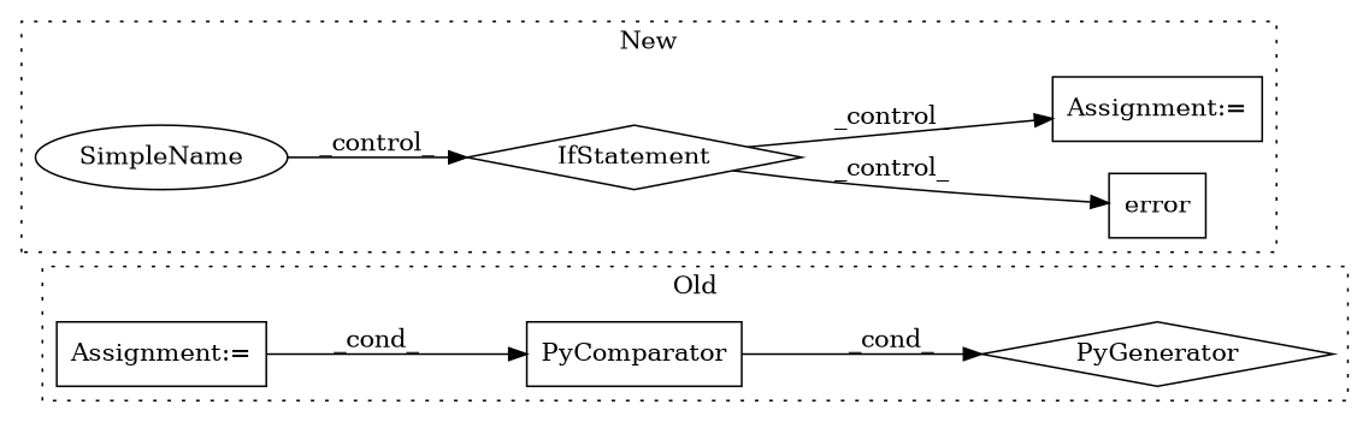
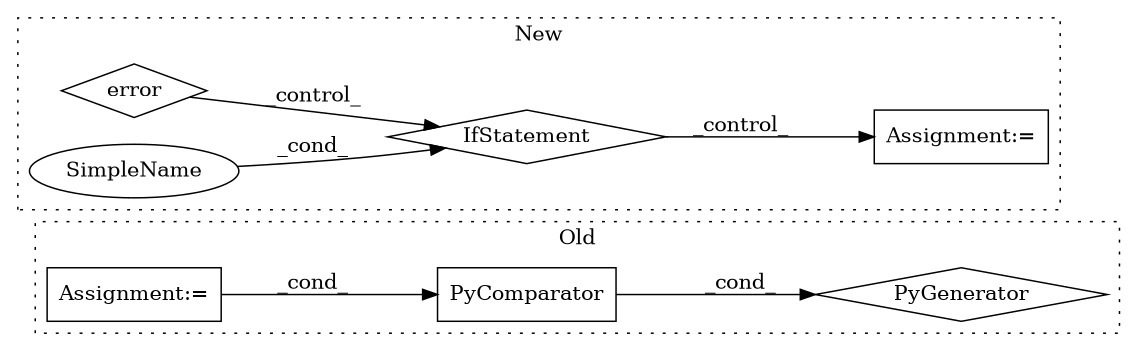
  digraph {
    rankdir=LR
    node [a=7 l=29 s=4776 shape=box]
    n1 [a=107 l=121 label=PyGenerator s=4690 shape=diamond]
    n2 [label="Assignment:="]
    n3 [a=113 label=PyComparator]
-   n4 [a=32 l="6,2" label=error s="4273,4375"]
+   n4 [a=32 l="6,2" label=error s="4273,4375" shape=diamond]
    n5 [a=25 l="4,2" label=IfStatement s="4192,4227" shape=diamond]
    n6 [a=42 label=SimpleName shape=ellipse l="" s=""]
    n7 [l=1 label="Assignment:=" s=4418]
    subgraph cluster_1 {
      label=Old
      style=dotted
      n1
      n2
      n3
    }
    subgraph cluster_2 {
      label=New
      style=dotted
      n4
      n5
      n6
      n7
    }
    n2 -> n3 [label=_cond_]
    n3 -> n1 [label=_cond_]
-   n5 -> n4 [label=_control_]
+   n4 -> n5 [label=_control_]
    n5 -> n7 [label=_control_]
-   n6 -> n5 [label=_control_]
+   n6 -> n5 [label=_cond_]
  }
